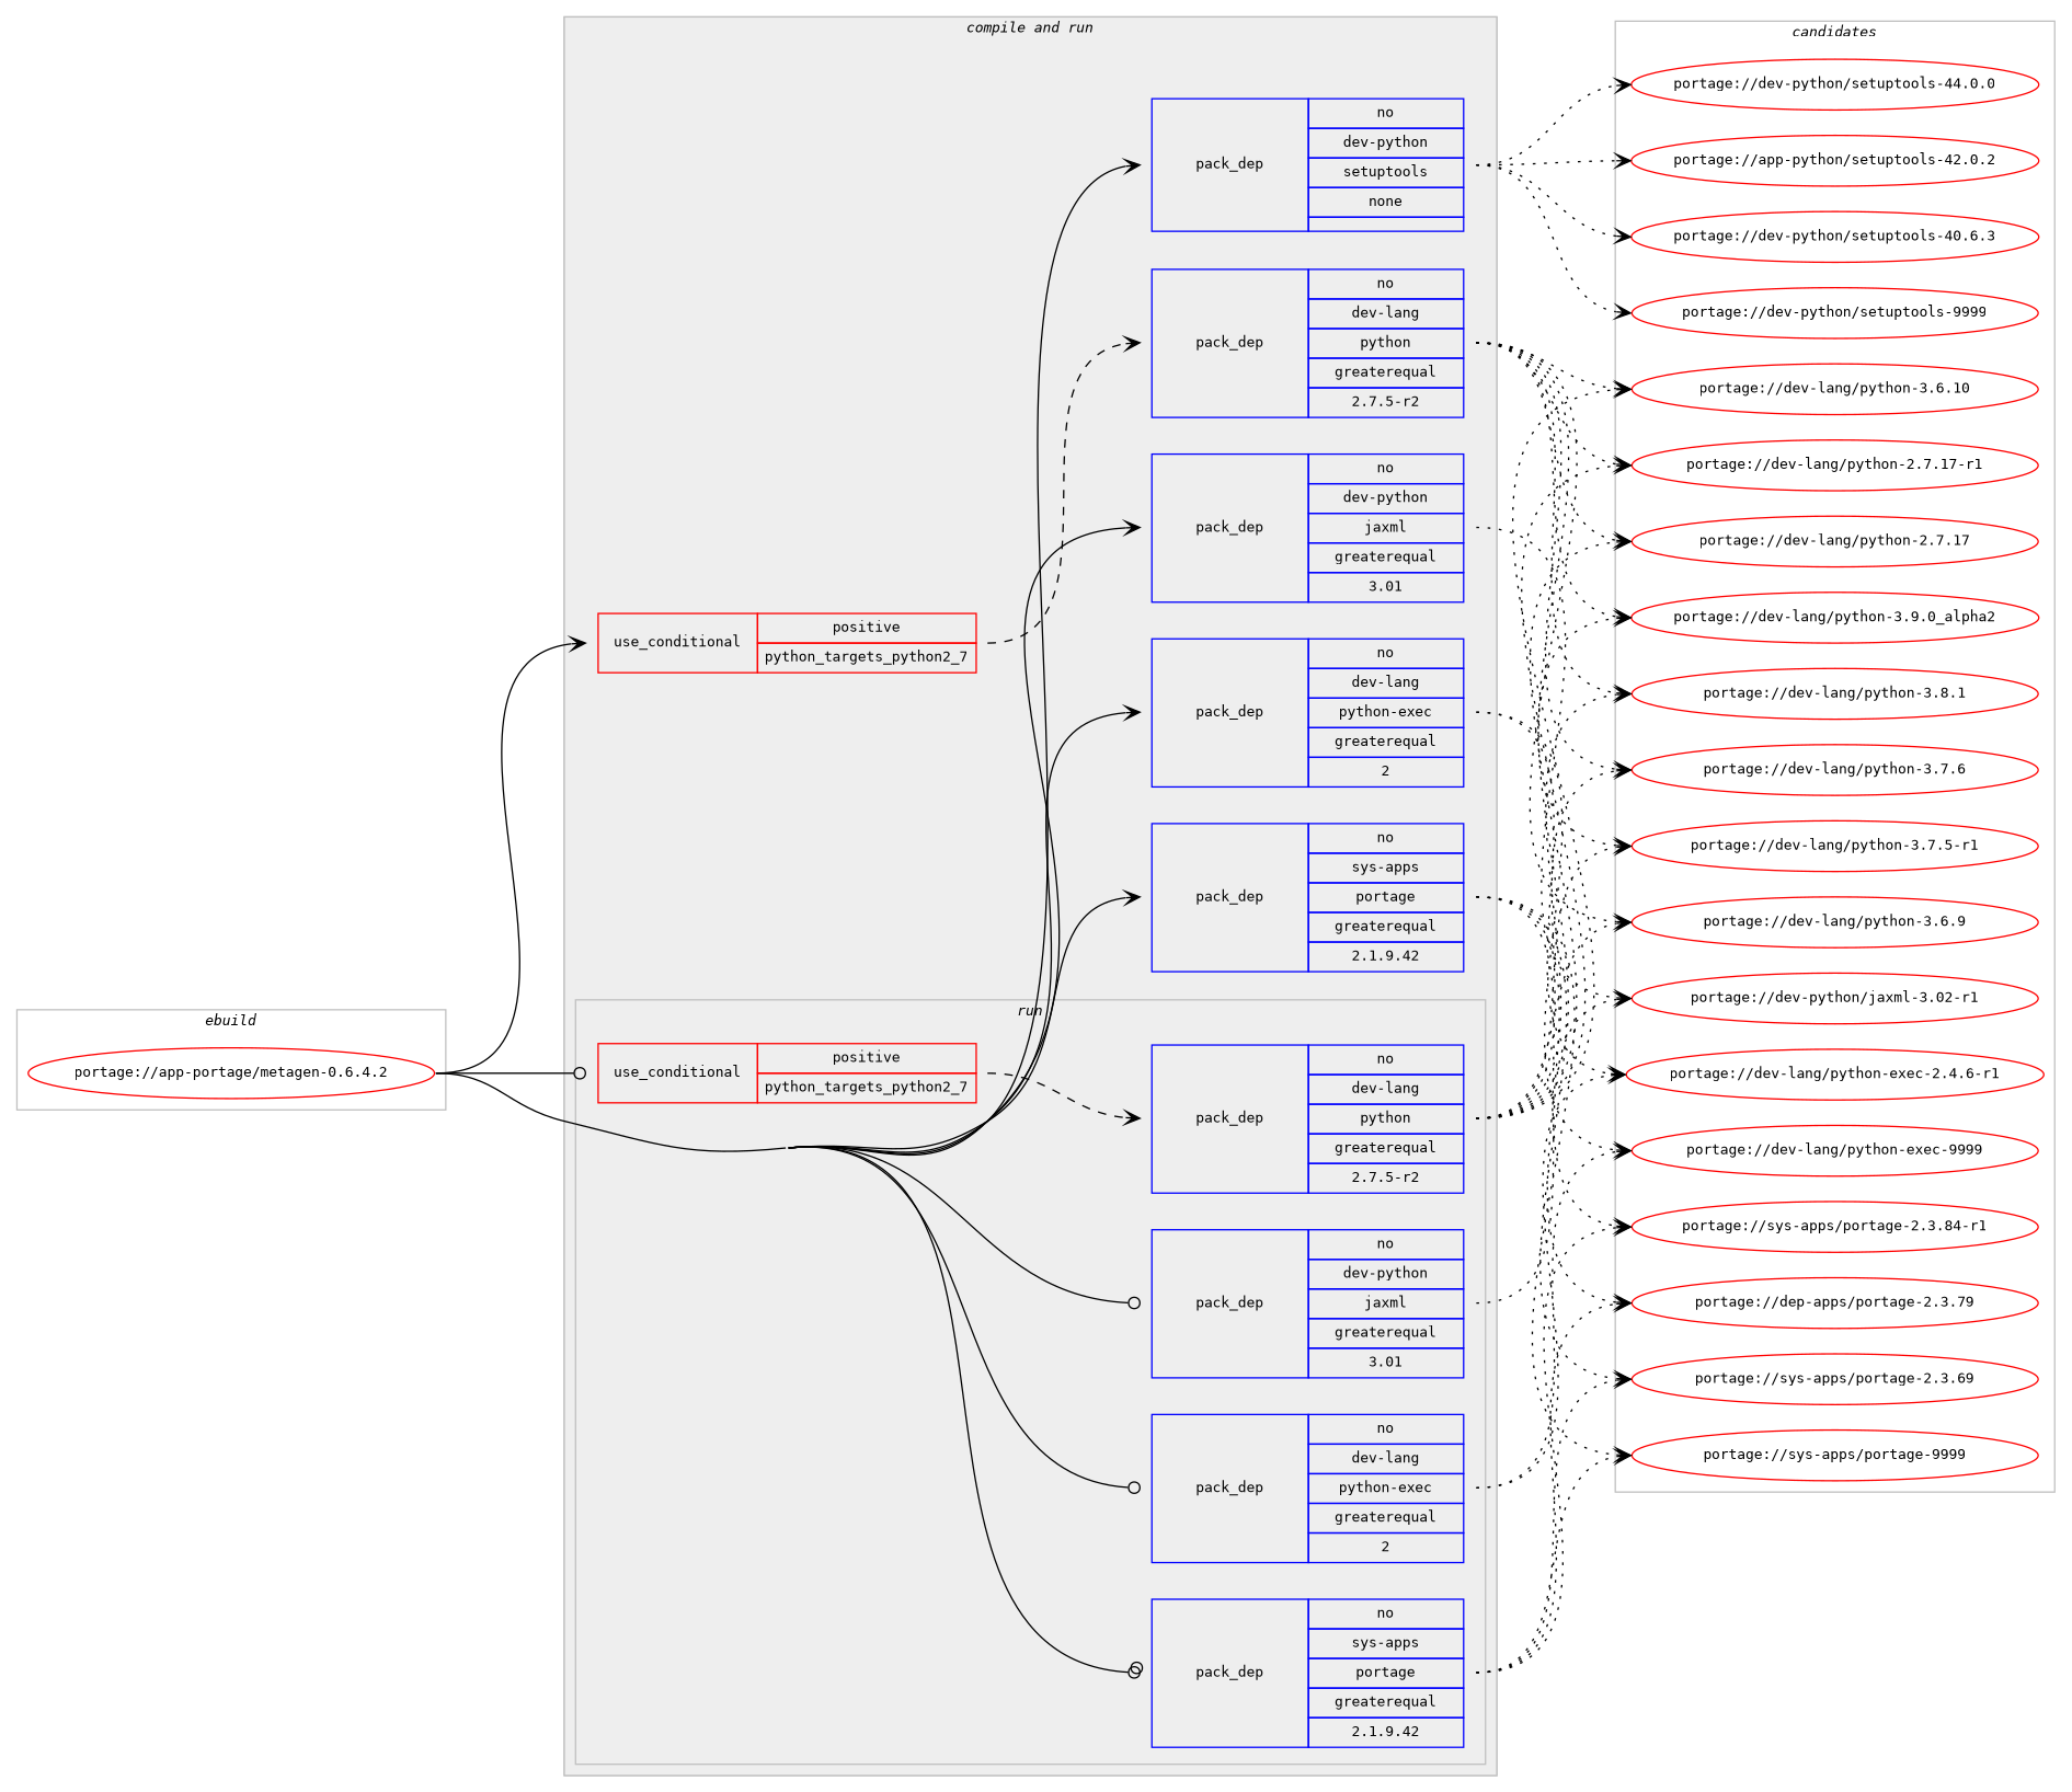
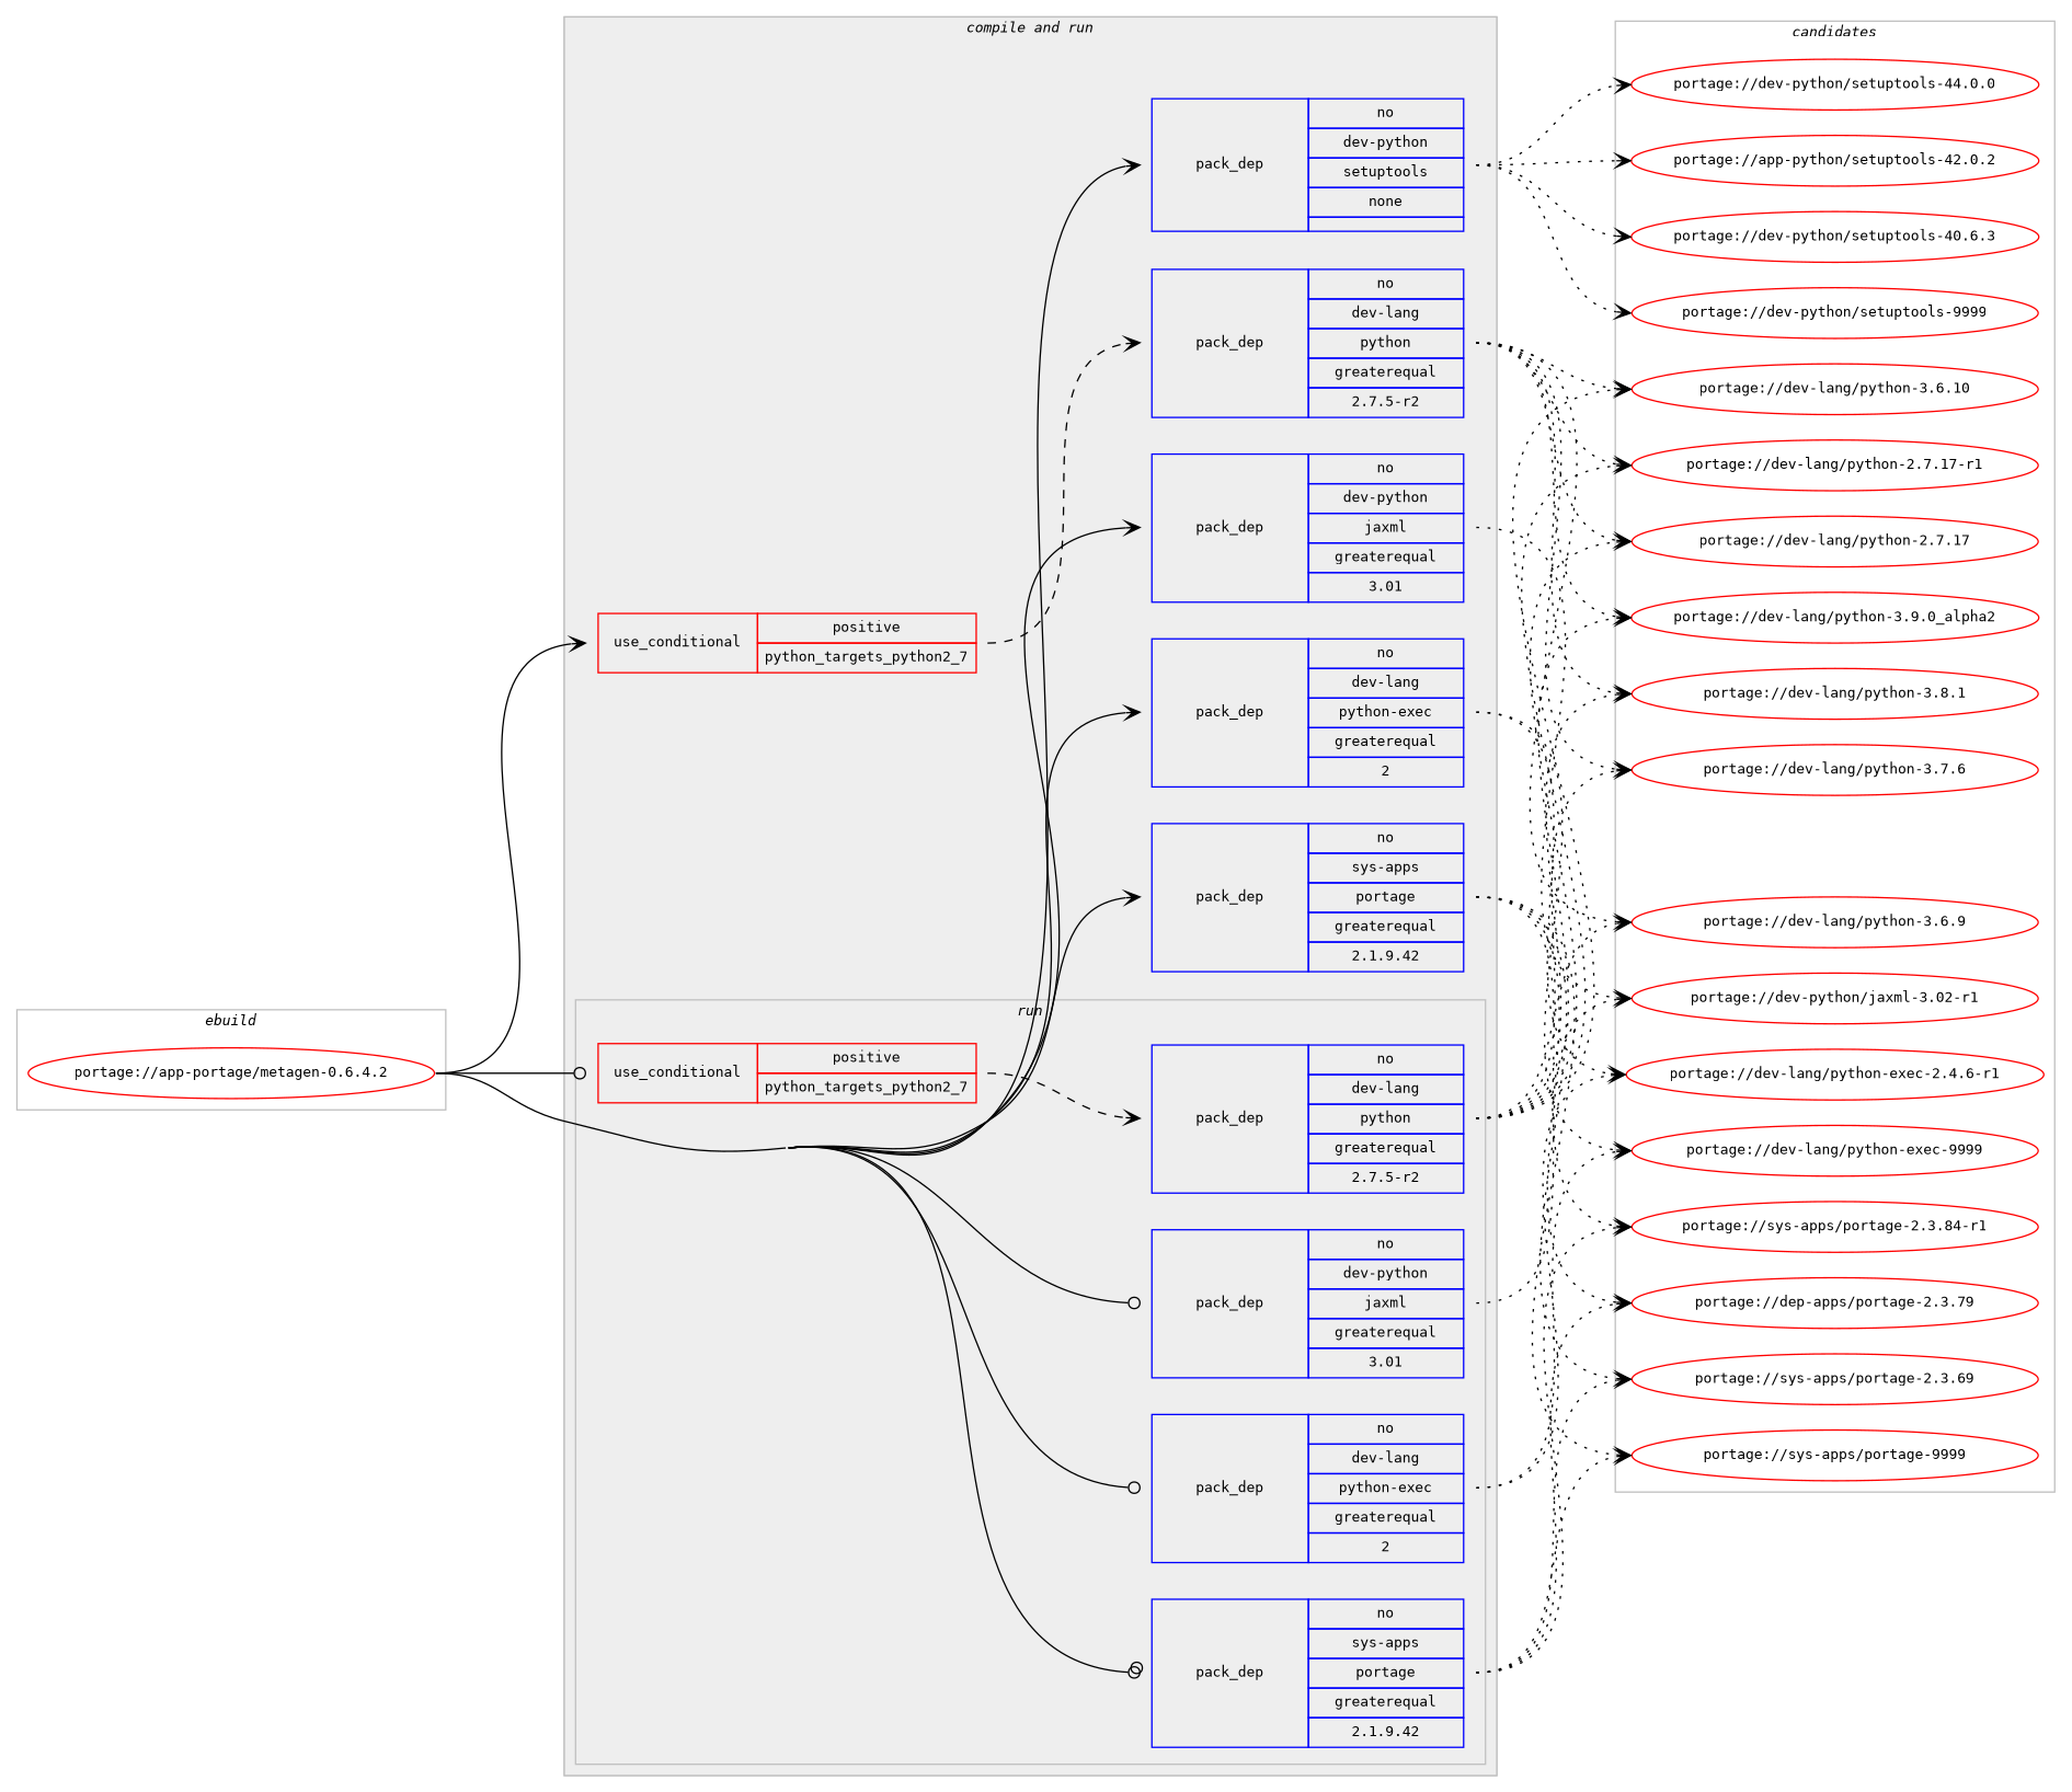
  digraph {
    compound=true
    concentrate=true
    fontname="DejaVu Sans Mono"
    fontsize=10
    newrank=true
    rankdir=LR
    ranksep=1.5
    node [color=red fontname="DejaVu Sans Mono" fontsize=10]
    edge [arrowhead=vee fontname="DejaVu Sans Mono" headport=w style=dotted tailport=e weight=100]
    n1 [label="portage://app-portage/metagen-0.6.4.2" width=4]
    n2 [color=blue label=<<TABLE BORDER="0" CELLBORDER="1" CELLSPACING="0" CELLPADDING="4" WIDTH="220"><TR><TD ROWSPAN="6" CELLPADDING="30">pack_dep</TD></TR><TR><TD WIDTH="110">no</TD></TR><TR><TD>dev-lang</TD></TR><TR><TD>python</TD></TR><TR><TD>greaterequal</TD></TR><TR><TD>2.7.5-r2</TD></TR></TABLE>> shape=none]
    n3 [label=<<TABLE BORDER="0" CELLBORDER="1" CELLSPACING="0" CELLPADDING="4"><TR><TD ROWSPAN="3" CELLPADDING="10">use_conditional</TD></TR><TR><TD>positive</TD></TR><TR><TD>python_targets_python2_7</TD></TR></TABLE>> shape=none]
    n4 [color=blue label=<<TABLE BORDER="0" CELLBORDER="1" CELLSPACING="0" CELLPADDING="4" WIDTH="220"><TR><TD ROWSPAN="6" CELLPADDING="30">pack_dep</TD></TR><TR><TD WIDTH="110">no</TD></TR><TR><TD>dev-lang</TD></TR><TR><TD>python-exec</TD></TR><TR><TD>greaterequal</TD></TR><TR><TD>2</TD></TR></TABLE>> shape=none]
    n5 [color=blue label=<<TABLE BORDER="0" CELLBORDER="1" CELLSPACING="0" CELLPADDING="4" WIDTH="220"><TR><TD ROWSPAN="6" CELLPADDING="30">pack_dep</TD></TR><TR><TD WIDTH="110">no</TD></TR><TR><TD>dev-python</TD></TR><TR><TD>jaxml</TD></TR><TR><TD>greaterequal</TD></TR><TR><TD>3.01</TD></TR></TABLE>> shape=none]
    n6 [color=blue label=<<TABLE BORDER="0" CELLBORDER="1" CELLSPACING="0" CELLPADDING="4" WIDTH="220"><TR><TD ROWSPAN="6" CELLPADDING="30">pack_dep</TD></TR><TR><TD WIDTH="110">no</TD></TR><TR><TD>dev-python</TD></TR><TR><TD>setuptools</TD></TR><TR><TD>none</TD></TR><TR><TD></TD></TR></TABLE>> shape=none]
    n7 [color=blue label=<<TABLE BORDER="0" CELLBORDER="1" CELLSPACING="0" CELLPADDING="4" WIDTH="220"><TR><TD ROWSPAN="6" CELLPADDING="30">pack_dep</TD></TR><TR><TD WIDTH="110">no</TD></TR><TR><TD>sys-apps</TD></TR><TR><TD>portage</TD></TR><TR><TD>greaterequal</TD></TR><TR><TD>2.1.9.42</TD></TR></TABLE>> shape=none]
    n8 [color=blue label=<<TABLE BORDER="0" CELLBORDER="1" CELLSPACING="0" CELLPADDING="4" WIDTH="220"><TR><TD ROWSPAN="6" CELLPADDING="30">pack_dep</TD></TR><TR><TD WIDTH="110">no</TD></TR><TR><TD>dev-lang</TD></TR><TR><TD>python</TD></TR><TR><TD>greaterequal</TD></TR><TR><TD>2.7.5-r2</TD></TR></TABLE>> shape=none]
    n9 [label=<<TABLE BORDER="0" CELLBORDER="1" CELLSPACING="0" CELLPADDING="4"><TR><TD ROWSPAN="3" CELLPADDING="10">use_conditional</TD></TR><TR><TD>positive</TD></TR><TR><TD>python_targets_python2_7</TD></TR></TABLE>> shape=none]
    n10 [color=blue label=<<TABLE BORDER="0" CELLBORDER="1" CELLSPACING="0" CELLPADDING="4" WIDTH="220"><TR><TD ROWSPAN="6" CELLPADDING="30">pack_dep</TD></TR><TR><TD WIDTH="110">no</TD></TR><TR><TD>dev-lang</TD></TR><TR><TD>python-exec</TD></TR><TR><TD>greaterequal</TD></TR><TR><TD>2</TD></TR></TABLE>> shape=none]
    n11 [color=blue label=<<TABLE BORDER="0" CELLBORDER="1" CELLSPACING="0" CELLPADDING="4" WIDTH="220"><TR><TD ROWSPAN="6" CELLPADDING="30">pack_dep</TD></TR><TR><TD WIDTH="110">no</TD></TR><TR><TD>dev-python</TD></TR><TR><TD>jaxml</TD></TR><TR><TD>greaterequal</TD></TR><TR><TD>3.01</TD></TR></TABLE>> shape=none]
    n12 [color=blue label=<<TABLE BORDER="0" CELLBORDER="1" CELLSPACING="0" CELLPADDING="4" WIDTH="220"><TR><TD ROWSPAN="6" CELLPADDING="30">pack_dep</TD></TR><TR><TD WIDTH="110">no</TD></TR><TR><TD>sys-apps</TD></TR><TR><TD>portage</TD></TR><TR><TD>greaterequal</TD></TR><TR><TD>2.1.9.42</TD></TR></TABLE>> shape=none]
    n13 [label="portage://dev-lang/python-3.9.0_alpha2" width=4]
    n14 [label="portage://dev-lang/python-3.8.1" width=4]
    n15 [label="portage://dev-lang/python-3.7.6" width=4]
-   n16 [label="portage://dev-lang/python-3.7.5-r1" width=4]
    n17 [label="portage://dev-lang/python-3.6.9" width=4]
    n18 [label="portage://dev-lang/python-3.6.10" width=4]
    n19 [label="portage://dev-lang/python-2.7.17-r1" width=4]
    n20 [label="portage://dev-lang/python-2.7.17" width=4]
    n21 [label="portage://dev-lang/python-exec-9999" width=4]
    n22 [label="portage://dev-lang/python-exec-2.4.6-r1" width=4]
    n23 [label="portage://dev-python/jaxml-3.02-r1" width=4]
    n24 [label="portage://dev-python/setuptools-9999" width=4]
    n25 [label="portage://dev-python/setuptools-44.0.0" width=4]
    n26 [label="portage://app-python/setuptools-42.0.2" width=4]
    n27 [label="portage://dev-python/setuptools-40.6.3" width=4]
    n28 [label="portage://sys-apps/portage-9999" width=4]
    n29 [label="portage://sys-apps/portage-2.3.84-r1" width=4]
    n30 [label="portage://dep-apps/portage-2.3.79" width=4]
    n31 [label="portage://sys-apps/portage-2.3.69" width=4]
    subgraph cluster_1 {
      color=gray
      label=<<i>ebuild</i>>
      n1
    }
    subgraph cluster_2 {
      color=gray
      label=<<i>dependencies</i>>
      subgraph cluster_3 {
        color=gray
        fillcolor="#eeeeee"
        label=<<i>compile</i>>
        style=filled
        subgraph sub_4 {
          color=gray
          fillcolor="#eeeeee"
          label=<<i>compile</i>>
          style=filled
          n3
          subgraph sub_5 {
            color=gray
            fillcolor="#eeeeee"
            label=<<i>compile</i>>
            style=filled
            n2
          }
        }
        subgraph sub_6 {
          color=gray
          fillcolor="#eeeeee"
          label=<<i>compile</i>>
          style=filled
          n4
        }
        subgraph sub_7 {
          color=gray
          fillcolor="#eeeeee"
          label=<<i>compile</i>>
          style=filled
          n5
        }
        subgraph sub_8 {
          color=gray
          fillcolor="#eeeeee"
          label=<<i>compile</i>>
          style=filled
          n6
        }
        subgraph sub_9 {
          color=gray
          fillcolor="#eeeeee"
          label=<<i>compile</i>>
          style=filled
          n7
        }
      }
      subgraph cluster_10 {
        color=gray
        fillcolor="#eeeeee"
        label=<<i>compile and run</i>>
        style=filled
      }
      subgraph cluster_11 {
        color=gray
        fillcolor="#eeeeee"
        label=<<i>run</i>>
        style=filled
        subgraph sub_12 {
          color=gray
          fillcolor="#eeeeee"
          label=<<i>run</i>>
          style=filled
          n9
          subgraph sub_13 {
            color=gray
            fillcolor="#eeeeee"
            label=<<i>run</i>>
            style=filled
            n8
          }
        }
        subgraph sub_14 {
          color=gray
          fillcolor="#eeeeee"
          label=<<i>run</i>>
          style=filled
          n10
        }
        subgraph sub_15 {
          color=gray
          fillcolor="#eeeeee"
          label=<<i>run</i>>
          style=filled
          n11
        }
        subgraph sub_16 {
          color=gray
          fillcolor="#eeeeee"
          label=<<i>run</i>>
          style=filled
          n12
        }
      }
    }
    subgraph cluster_17 {
      color=gray
      label=<<i>candidates</i>>
      rank=same
      subgraph sub_18 {
        color=black
        label=<<i>candidates</i>>
        nodesep=1
        rank=same
        n13
        n14
        n15
-       n16
        n17
        n18
        n19
        n20
      }
      subgraph sub_19 {
        color=black
        label=<<i>candidates</i>>
        nodesep=1
        rank=same
        n21
        n22
      }
      subgraph sub_20 {
        color=black
        label=<<i>candidates</i>>
        nodesep=1
        rank=same
        n23
      }
      subgraph sub_21 {
        color=black
        label=<<i>candidates</i>>
        nodesep=1
        rank=same
        n24
        n25
        n26
        n27
      }
      subgraph sub_22 {
        color=black
        label=<<i>candidates</i>>
        nodesep=1
        rank=same
        n28
        n29
        n30
        n31
      }
      subgraph sub_23 {
        color=black
        label=<<i>candidates</i>>
        nodesep=1
        rank=same
        n13
        n14
        n15
-       n16
        n17
        n18
        n19
        n20
      }
      subgraph sub_24 {
        color=black
        label=<<i>candidates</i>>
        nodesep=1
        rank=same
        n21
        n22
      }
      subgraph sub_25 {
        color=black
        label=<<i>candidates</i>>
        nodesep=1
        rank=same
        n23
      }
      subgraph sub_26 {
        color=black
        label=<<i>candidates</i>>
        nodesep=1
        rank=same
        n28
        n29
        n30
        n31
      }
    }
    n1 -> n3 [style=solid weight=20]
    n1 -> n4 [style=solid weight=20]
    n1 -> n5 [style=solid weight=20]
    n1 -> n6 [style=solid weight=20]
    n1 -> n7 [style=solid weight=20]
    n1 -> n9 [arrowhead=odot style=solid weight=20]
    n1 -> n10 [arrowhead=odot style=solid weight=20]
    n1 -> n11 [arrowhead=odot style=solid weight=20]
    n1 -> n12 [arrowhead=odot style=solid weight=20]
    n2 -> n13
    n2 -> n14
    n2 -> n15
-   n2 -> n16
    n2 -> n17
    n2 -> n18
    n2 -> n19
    n2 -> n20
    n3 -> n2 [style=dashed weight=20]
    n4 -> n21
    n4 -> n22
    n5 -> n23
    n6 -> n24
    n6 -> n25
    n6 -> n26
    n6 -> n27
    n7 -> n28
    n7 -> n29
    n7 -> n30
    n7 -> n31
    n8 -> n13
    n8 -> n14
    n8 -> n15
-   n8 -> n16
    n8 -> n17
    n8 -> n18
    n8 -> n19
    n8 -> n20
    n9 -> n8 [style=dashed weight=20]
    n10 -> n21
    n10 -> n22
    n11 -> n23
    n12 -> n28
    n12 -> n29
    n12 -> n30
    n12 -> n31
  }
